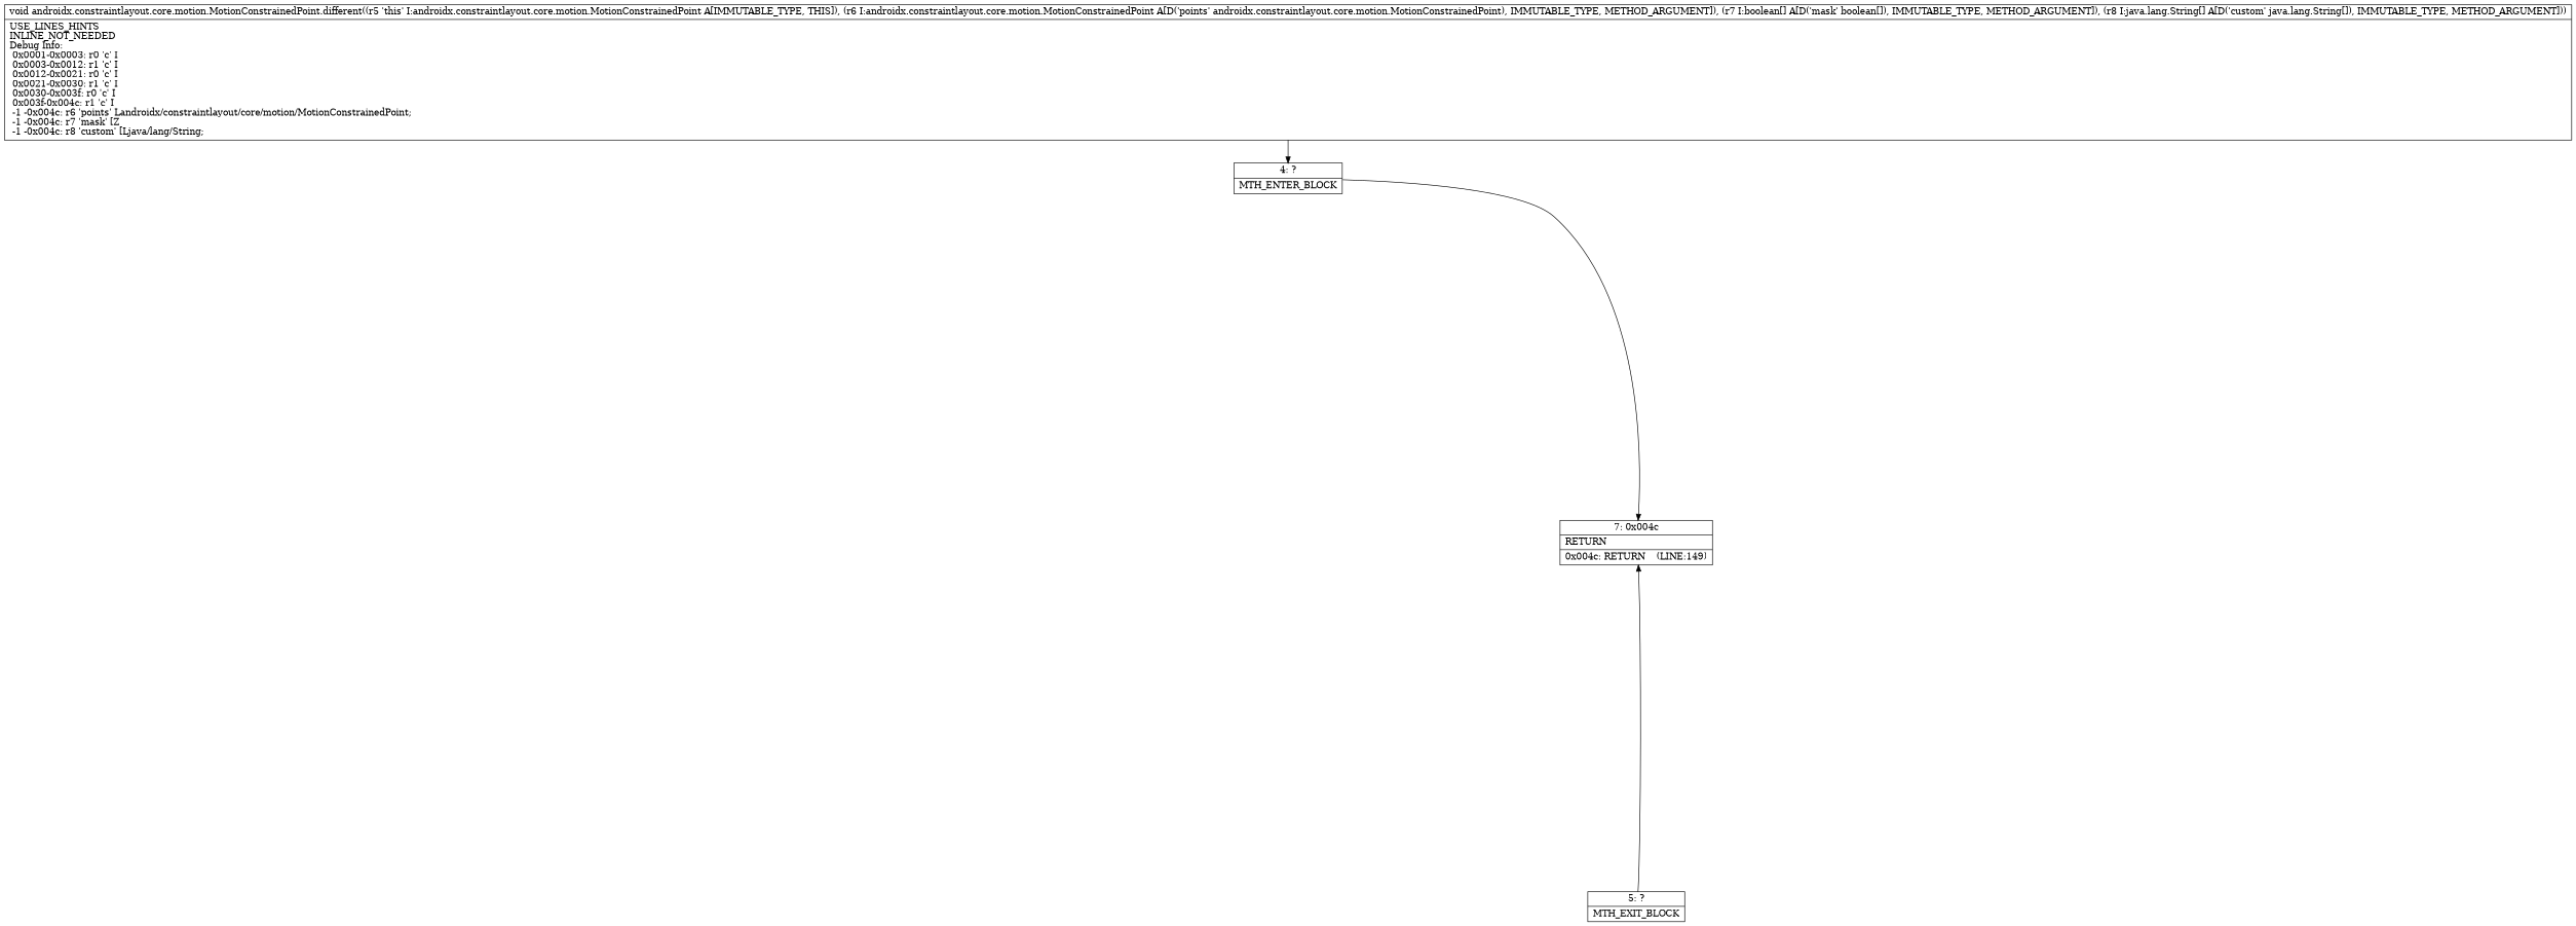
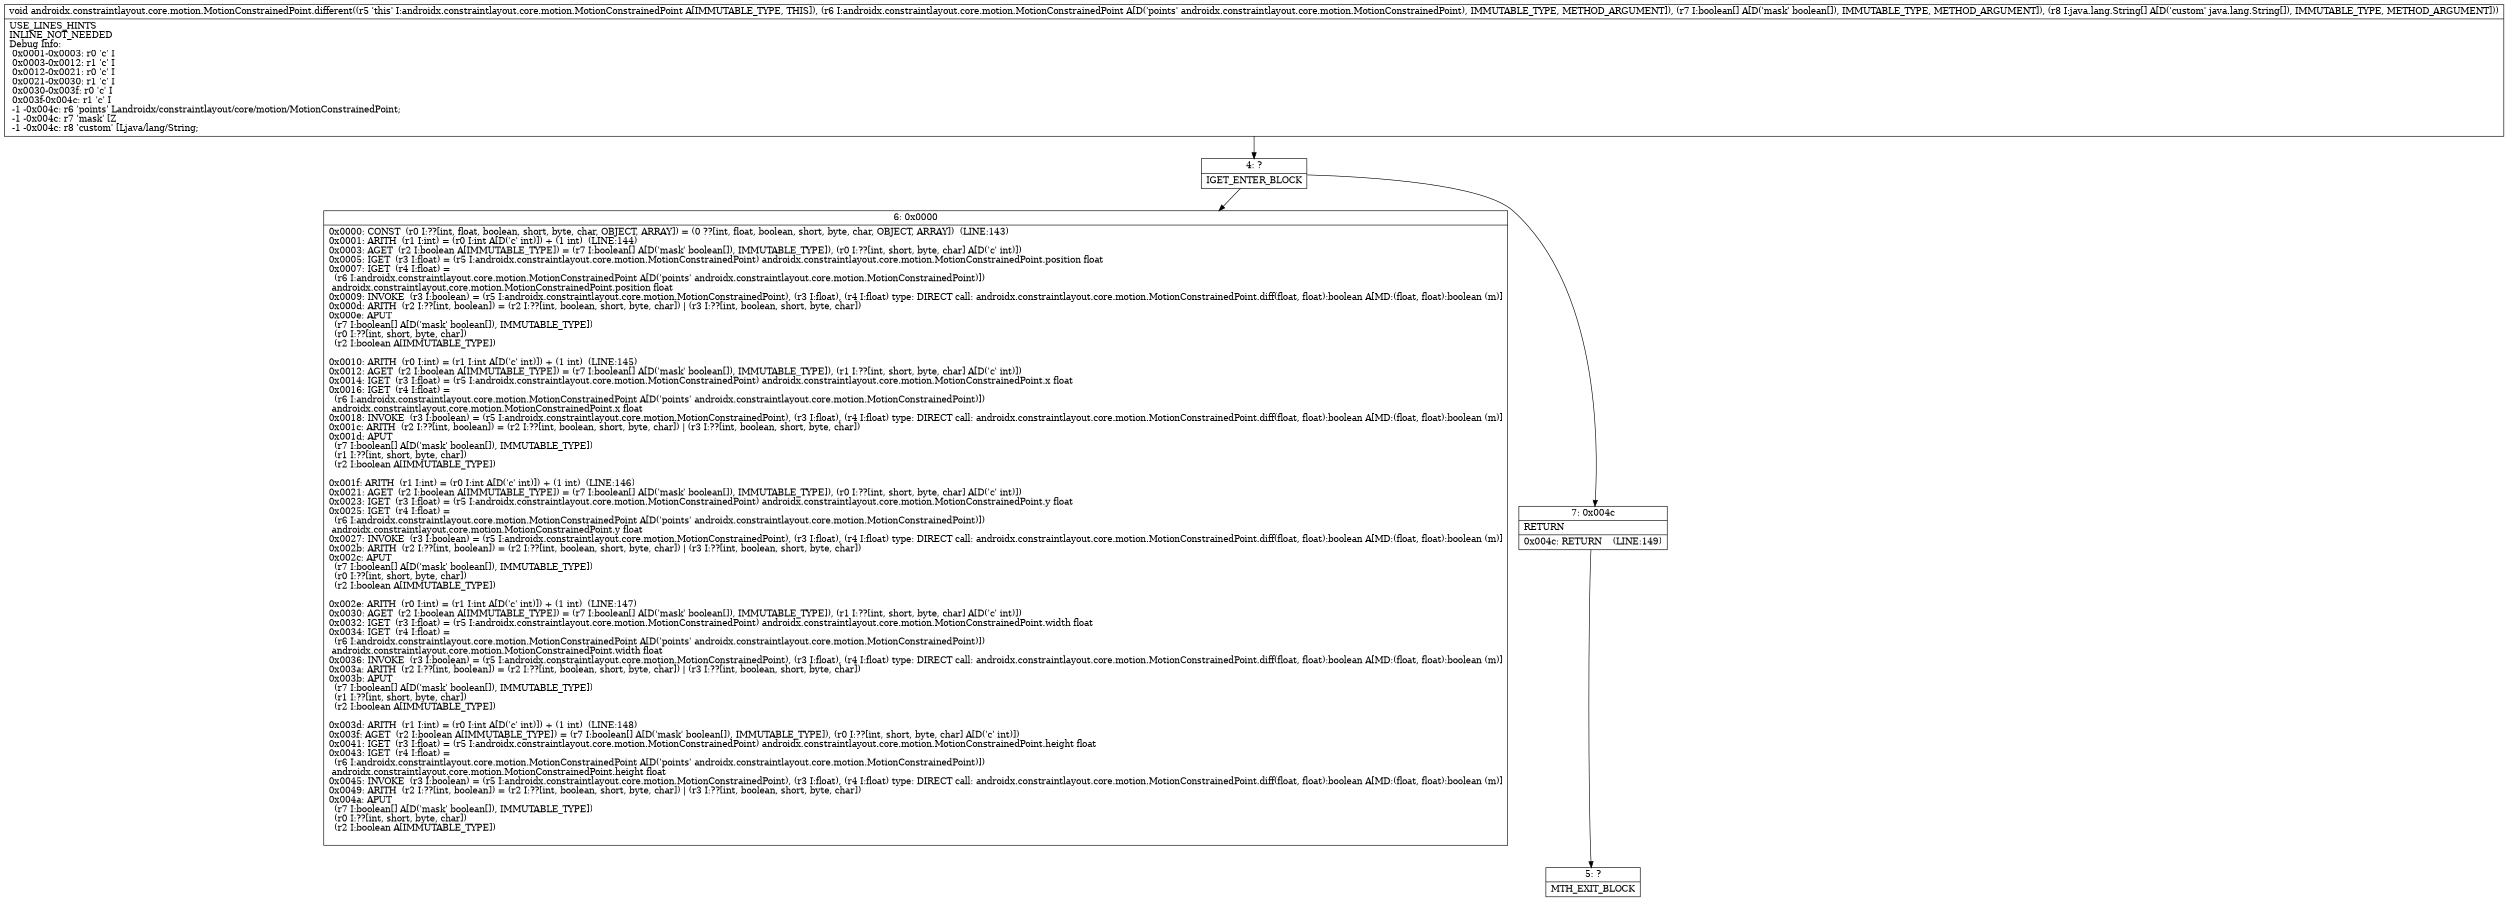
  digraph {
    node [shape=record]
-   n1 [label="{4\:\ ?|MTH_ENTER_BLOCK\l}"]
+   n1 [label="{4\:\ ?|IGET_ENTER_BLOCK\l}"]
+   n2 [label="{6\:\ 0x0000|0x0000: CONST  (r0 I:??[int, float, boolean, short, byte, char, OBJECT, ARRAY]) = (0 ??[int, float, boolean, short, byte, char, OBJECT, ARRAY])  (LINE:143)\l0x0001: ARITH  (r1 I:int) = (r0 I:int A[D('c' int)]) + (1 int)  (LINE:144)\l0x0003: AGET  (r2 I:boolean A[IMMUTABLE_TYPE]) = (r7 I:boolean[] A[D('mask' boolean[]), IMMUTABLE_TYPE]), (r0 I:??[int, short, byte, char] A[D('c' int)]) \l0x0005: IGET  (r3 I:float) = (r5 I:androidx.constraintlayout.core.motion.MotionConstrainedPoint) androidx.constraintlayout.core.motion.MotionConstrainedPoint.position float \l0x0007: IGET  (r4 I:float) = \l  (r6 I:androidx.constraintlayout.core.motion.MotionConstrainedPoint A[D('points' androidx.constraintlayout.core.motion.MotionConstrainedPoint)])\l androidx.constraintlayout.core.motion.MotionConstrainedPoint.position float \l0x0009: INVOKE  (r3 I:boolean) = (r5 I:androidx.constraintlayout.core.motion.MotionConstrainedPoint), (r3 I:float), (r4 I:float) type: DIRECT call: androidx.constraintlayout.core.motion.MotionConstrainedPoint.diff(float, float):boolean A[MD:(float, float):boolean (m)]\l0x000d: ARITH  (r2 I:??[int, boolean]) = (r2 I:??[int, boolean, short, byte, char]) \| (r3 I:??[int, boolean, short, byte, char]) \l0x000e: APUT  \l  (r7 I:boolean[] A[D('mask' boolean[]), IMMUTABLE_TYPE])\l  (r0 I:??[int, short, byte, char])\l  (r2 I:boolean A[IMMUTABLE_TYPE])\l \l0x0010: ARITH  (r0 I:int) = (r1 I:int A[D('c' int)]) + (1 int)  (LINE:145)\l0x0012: AGET  (r2 I:boolean A[IMMUTABLE_TYPE]) = (r7 I:boolean[] A[D('mask' boolean[]), IMMUTABLE_TYPE]), (r1 I:??[int, short, byte, char] A[D('c' int)]) \l0x0014: IGET  (r3 I:float) = (r5 I:androidx.constraintlayout.core.motion.MotionConstrainedPoint) androidx.constraintlayout.core.motion.MotionConstrainedPoint.x float \l0x0016: IGET  (r4 I:float) = \l  (r6 I:androidx.constraintlayout.core.motion.MotionConstrainedPoint A[D('points' androidx.constraintlayout.core.motion.MotionConstrainedPoint)])\l androidx.constraintlayout.core.motion.MotionConstrainedPoint.x float \l0x0018: INVOKE  (r3 I:boolean) = (r5 I:androidx.constraintlayout.core.motion.MotionConstrainedPoint), (r3 I:float), (r4 I:float) type: DIRECT call: androidx.constraintlayout.core.motion.MotionConstrainedPoint.diff(float, float):boolean A[MD:(float, float):boolean (m)]\l0x001c: ARITH  (r2 I:??[int, boolean]) = (r2 I:??[int, boolean, short, byte, char]) \| (r3 I:??[int, boolean, short, byte, char]) \l0x001d: APUT  \l  (r7 I:boolean[] A[D('mask' boolean[]), IMMUTABLE_TYPE])\l  (r1 I:??[int, short, byte, char])\l  (r2 I:boolean A[IMMUTABLE_TYPE])\l \l0x001f: ARITH  (r1 I:int) = (r0 I:int A[D('c' int)]) + (1 int)  (LINE:146)\l0x0021: AGET  (r2 I:boolean A[IMMUTABLE_TYPE]) = (r7 I:boolean[] A[D('mask' boolean[]), IMMUTABLE_TYPE]), (r0 I:??[int, short, byte, char] A[D('c' int)]) \l0x0023: IGET  (r3 I:float) = (r5 I:androidx.constraintlayout.core.motion.MotionConstrainedPoint) androidx.constraintlayout.core.motion.MotionConstrainedPoint.y float \l0x0025: IGET  (r4 I:float) = \l  (r6 I:androidx.constraintlayout.core.motion.MotionConstrainedPoint A[D('points' androidx.constraintlayout.core.motion.MotionConstrainedPoint)])\l androidx.constraintlayout.core.motion.MotionConstrainedPoint.y float \l0x0027: INVOKE  (r3 I:boolean) = (r5 I:androidx.constraintlayout.core.motion.MotionConstrainedPoint), (r3 I:float), (r4 I:float) type: DIRECT call: androidx.constraintlayout.core.motion.MotionConstrainedPoint.diff(float, float):boolean A[MD:(float, float):boolean (m)]\l0x002b: ARITH  (r2 I:??[int, boolean]) = (r2 I:??[int, boolean, short, byte, char]) \| (r3 I:??[int, boolean, short, byte, char]) \l0x002c: APUT  \l  (r7 I:boolean[] A[D('mask' boolean[]), IMMUTABLE_TYPE])\l  (r0 I:??[int, short, byte, char])\l  (r2 I:boolean A[IMMUTABLE_TYPE])\l \l0x002e: ARITH  (r0 I:int) = (r1 I:int A[D('c' int)]) + (1 int)  (LINE:147)\l0x0030: AGET  (r2 I:boolean A[IMMUTABLE_TYPE]) = (r7 I:boolean[] A[D('mask' boolean[]), IMMUTABLE_TYPE]), (r1 I:??[int, short, byte, char] A[D('c' int)]) \l0x0032: IGET  (r3 I:float) = (r5 I:androidx.constraintlayout.core.motion.MotionConstrainedPoint) androidx.constraintlayout.core.motion.MotionConstrainedPoint.width float \l0x0034: IGET  (r4 I:float) = \l  (r6 I:androidx.constraintlayout.core.motion.MotionConstrainedPoint A[D('points' androidx.constraintlayout.core.motion.MotionConstrainedPoint)])\l androidx.constraintlayout.core.motion.MotionConstrainedPoint.width float \l0x0036: INVOKE  (r3 I:boolean) = (r5 I:androidx.constraintlayout.core.motion.MotionConstrainedPoint), (r3 I:float), (r4 I:float) type: DIRECT call: androidx.constraintlayout.core.motion.MotionConstrainedPoint.diff(float, float):boolean A[MD:(float, float):boolean (m)]\l0x003a: ARITH  (r2 I:??[int, boolean]) = (r2 I:??[int, boolean, short, byte, char]) \| (r3 I:??[int, boolean, short, byte, char]) \l0x003b: APUT  \l  (r7 I:boolean[] A[D('mask' boolean[]), IMMUTABLE_TYPE])\l  (r1 I:??[int, short, byte, char])\l  (r2 I:boolean A[IMMUTABLE_TYPE])\l \l0x003d: ARITH  (r1 I:int) = (r0 I:int A[D('c' int)]) + (1 int)  (LINE:148)\l0x003f: AGET  (r2 I:boolean A[IMMUTABLE_TYPE]) = (r7 I:boolean[] A[D('mask' boolean[]), IMMUTABLE_TYPE]), (r0 I:??[int, short, byte, char] A[D('c' int)]) \l0x0041: IGET  (r3 I:float) = (r5 I:androidx.constraintlayout.core.motion.MotionConstrainedPoint) androidx.constraintlayout.core.motion.MotionConstrainedPoint.height float \l0x0043: IGET  (r4 I:float) = \l  (r6 I:androidx.constraintlayout.core.motion.MotionConstrainedPoint A[D('points' androidx.constraintlayout.core.motion.MotionConstrainedPoint)])\l androidx.constraintlayout.core.motion.MotionConstrainedPoint.height float \l0x0045: INVOKE  (r3 I:boolean) = (r5 I:androidx.constraintlayout.core.motion.MotionConstrainedPoint), (r3 I:float), (r4 I:float) type: DIRECT call: androidx.constraintlayout.core.motion.MotionConstrainedPoint.diff(float, float):boolean A[MD:(float, float):boolean (m)]\l0x0049: ARITH  (r2 I:??[int, boolean]) = (r2 I:??[int, boolean, short, byte, char]) \| (r3 I:??[int, boolean, short, byte, char]) \l0x004a: APUT  \l  (r7 I:boolean[] A[D('mask' boolean[]), IMMUTABLE_TYPE])\l  (r0 I:??[int, short, byte, char])\l  (r2 I:boolean A[IMMUTABLE_TYPE])\l \l}"]
    n3 [label="{7\:\ 0x004c|RETURN\l|0x004c: RETURN    (LINE:149)\l}"]
    n4 [label="{5\:\ ?|MTH_EXIT_BLOCK\l}"]
    n5 [label="{void androidx.constraintlayout.core.motion.MotionConstrainedPoint.different((r5 'this' I:androidx.constraintlayout.core.motion.MotionConstrainedPoint A[IMMUTABLE_TYPE, THIS]), (r6 I:androidx.constraintlayout.core.motion.MotionConstrainedPoint A[D('points' androidx.constraintlayout.core.motion.MotionConstrainedPoint), IMMUTABLE_TYPE, METHOD_ARGUMENT]), (r7 I:boolean[] A[D('mask' boolean[]), IMMUTABLE_TYPE, METHOD_ARGUMENT]), (r8 I:java.lang.String[] A[D('custom' java.lang.String[]), IMMUTABLE_TYPE, METHOD_ARGUMENT]))  | USE_LINES_HINTS\lINLINE_NOT_NEEDED\lDebug Info:\l  0x0001\-0x0003: r0 'c' I\l  0x0003\-0x0012: r1 'c' I\l  0x0012\-0x0021: r0 'c' I\l  0x0021\-0x0030: r1 'c' I\l  0x0030\-0x003f: r0 'c' I\l  0x003f\-0x004c: r1 'c' I\l  \-1 \-0x004c: r6 'points' Landroidx\/constraintlayout\/core\/motion\/MotionConstrainedPoint;\l  \-1 \-0x004c: r7 'mask' [Z\l  \-1 \-0x004c: r8 'custom' [Ljava\/lang\/String;\l}"]
+   n1 -> n2
    n1 -> n3
-   n4 -> n3
+   n3 -> n4
    n5 -> n1
  }
